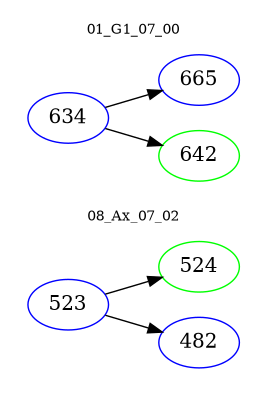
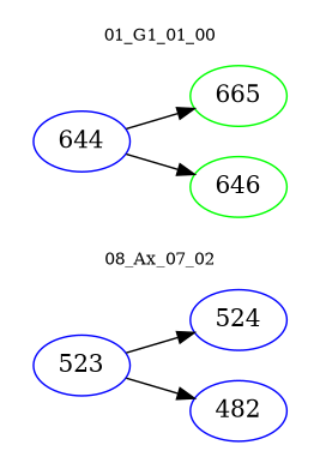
  digraph {
    rankdir=LR
    node [color=blue]
    edge [color=black]
    n1 [label=523]
    n2 [label=482]
-   n3 [color=green label=524]
-   n4 [label=634]
-   n5 [color=green label=642]
-   n6 [label=665]
+   n3 [label=524]
+   n4 [label=644]
+   n5 [color=green label=646]
+   n6 [color=green label=665]
    subgraph cluster_1 {
      color=white
      fontsize=10
      label="08_Ax_07_02"
      n1
      n2
      n3
    }
    subgraph cluster_2 {
      color=white
      fontsize=10
-     label="01_G1_07_00"
+     label="01_G1_01_00"
      n4
      n5
      n6
    }
    n1 -> n2
    n1 -> n3
    n4 -> n5
    n4 -> n6
  }
